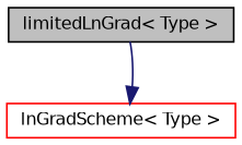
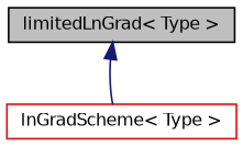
  digraph {
    node [fontname=Helvetica fontsize=10 shape=record]
    n1 [color=black fillcolor=grey75 fontcolor=black height=0.2 label="limitedLnGrad\< Type \>" style=filled width=0.4]
    n2 [color=red height=0.2 label="lnGradScheme\< Type \>" width=0.4]
-   n2 -> n1 [color=midnightblue dir=back fontname=Helvetica fontsize=10 labelfontname=Helvetica labelfontsize=10 style=solid]
+   n1 -> n2 [color=midnightblue dir=back fontname=Helvetica fontsize=10 labelfontname=Helvetica labelfontsize=10 style=solid]
  }
